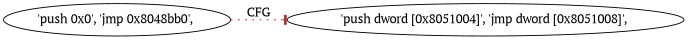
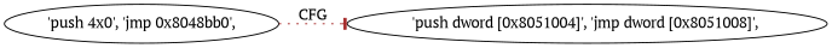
  digraph {
    rankdir=LR
    fontname="PT Serif"
    node [fontname="PT Serif"]
-   n1 [label="'push 0x0', 'jmp 0x8048bb0', "]
+   n1 [label="'push 4x0', 'jmp 0x8048bb0',"]
    n2 [label="'push dword [0x8051004]', 'jmp dword [0x8051008]', "]
    n1 -> n2 [label=CFG color=brown style=dotted arrowhead=tee fontname="PT Serif"]
  }
